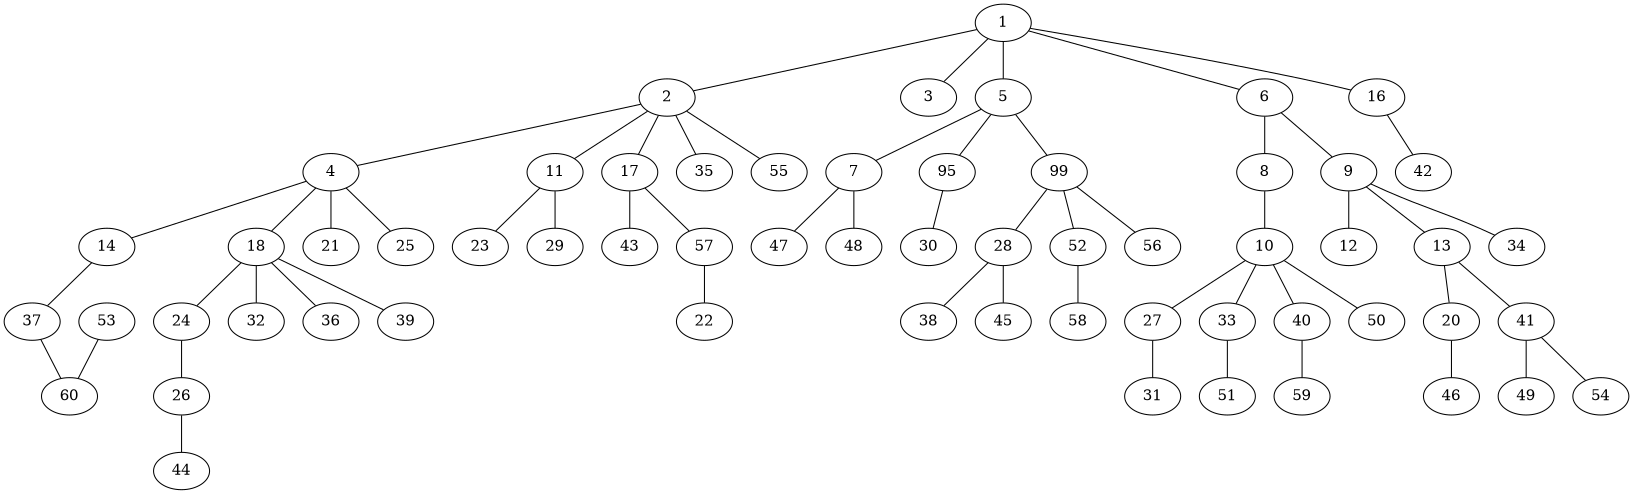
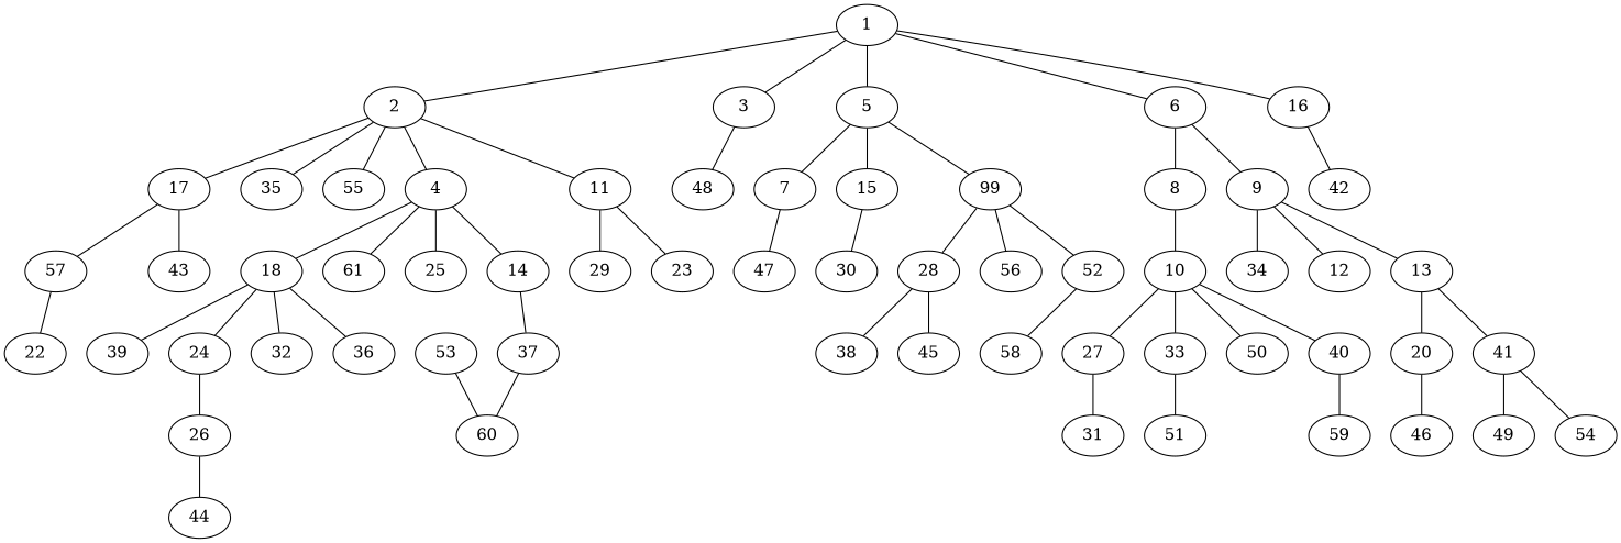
  graph {
    1
    2
    3
    5
    6
    16
    4
    11
    17
    35
    55
    7
-   15 [label=95]
+   15
    n14 [label=99]
    8
    9
    42
    14
    18
-   21
+   21 [label=61]
    25
    23
    29
    43
    57
    47
    48
    30
    28
    52
    56
    10
    12
    13
    34
    37
    24
    32
    36
    39
    22
    60
    26
    38
    45
    58
    27
    33
    40
    50
    20
    41
    31
    51
    59
    46
    49
    54
    53
    44
    1 -- 2
    1 -- 3
    1 -- 5
    1 -- 6
    1 -- 16
    2 -- 4
    2 -- 11
    2 -- 17
    2 -- 35
    2 -- 55
    5 -- 7
    5 -- 15
    5 -- n14
    6 -- 8
    6 -- 9
    16 -- 42
    4 -- 14
    4 -- 18
    4 -- 21
    4 -- 25
    11 -- 23
    11 -- 29
    17 -- 43
    17 -- 57
    7 -- 47
-   7 -- 48
+   3 -- 48
    15 -- 30
    n14 -- 28
    n14 -- 52
    n14 -- 56
    8 -- 10
    9 -- 12
    9 -- 13
    9 -- 34
    14 -- 37
    18 -- 24
    18 -- 32
    18 -- 36
    18 -- 39
    57 -- 22
    28 -- 38
    28 -- 45
    52 -- 58
    10 -- 27
    10 -- 33
    10 -- 40
    10 -- 50
    13 -- 20
    13 -- 41
    37 -- 60
    24 -- 26
    26 -- 44
    27 -- 31
    33 -- 51
    40 -- 59
    20 -- 46
    41 -- 49
    41 -- 54
    53 -- 60
  }
